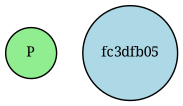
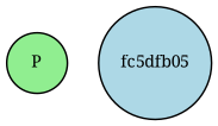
  digraph {
    compound=true
    rankdir=TB
    fontname="Noto Serif"
    node [fontsize=10 shape=circle style=filled fontname="Noto Serif"]
    n1 [fillcolor=lightgreen label=P]
-   n2 [fillcolor=lightblue label=fc3dfb05]
+   n2 [fillcolor=lightblue label=fc5dfb05]
  }
